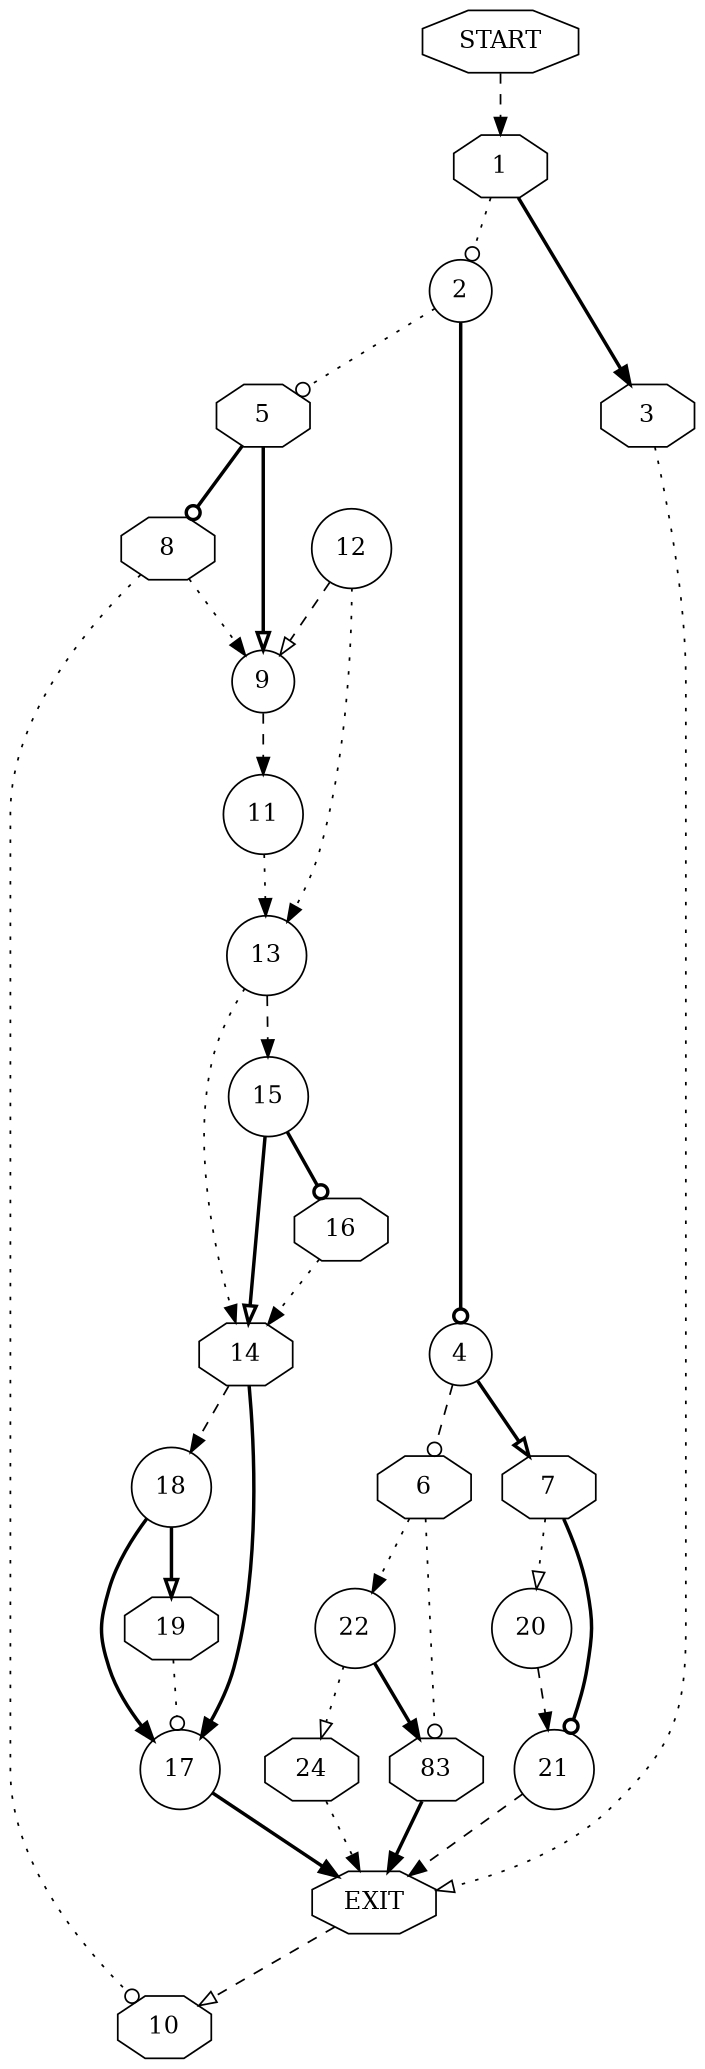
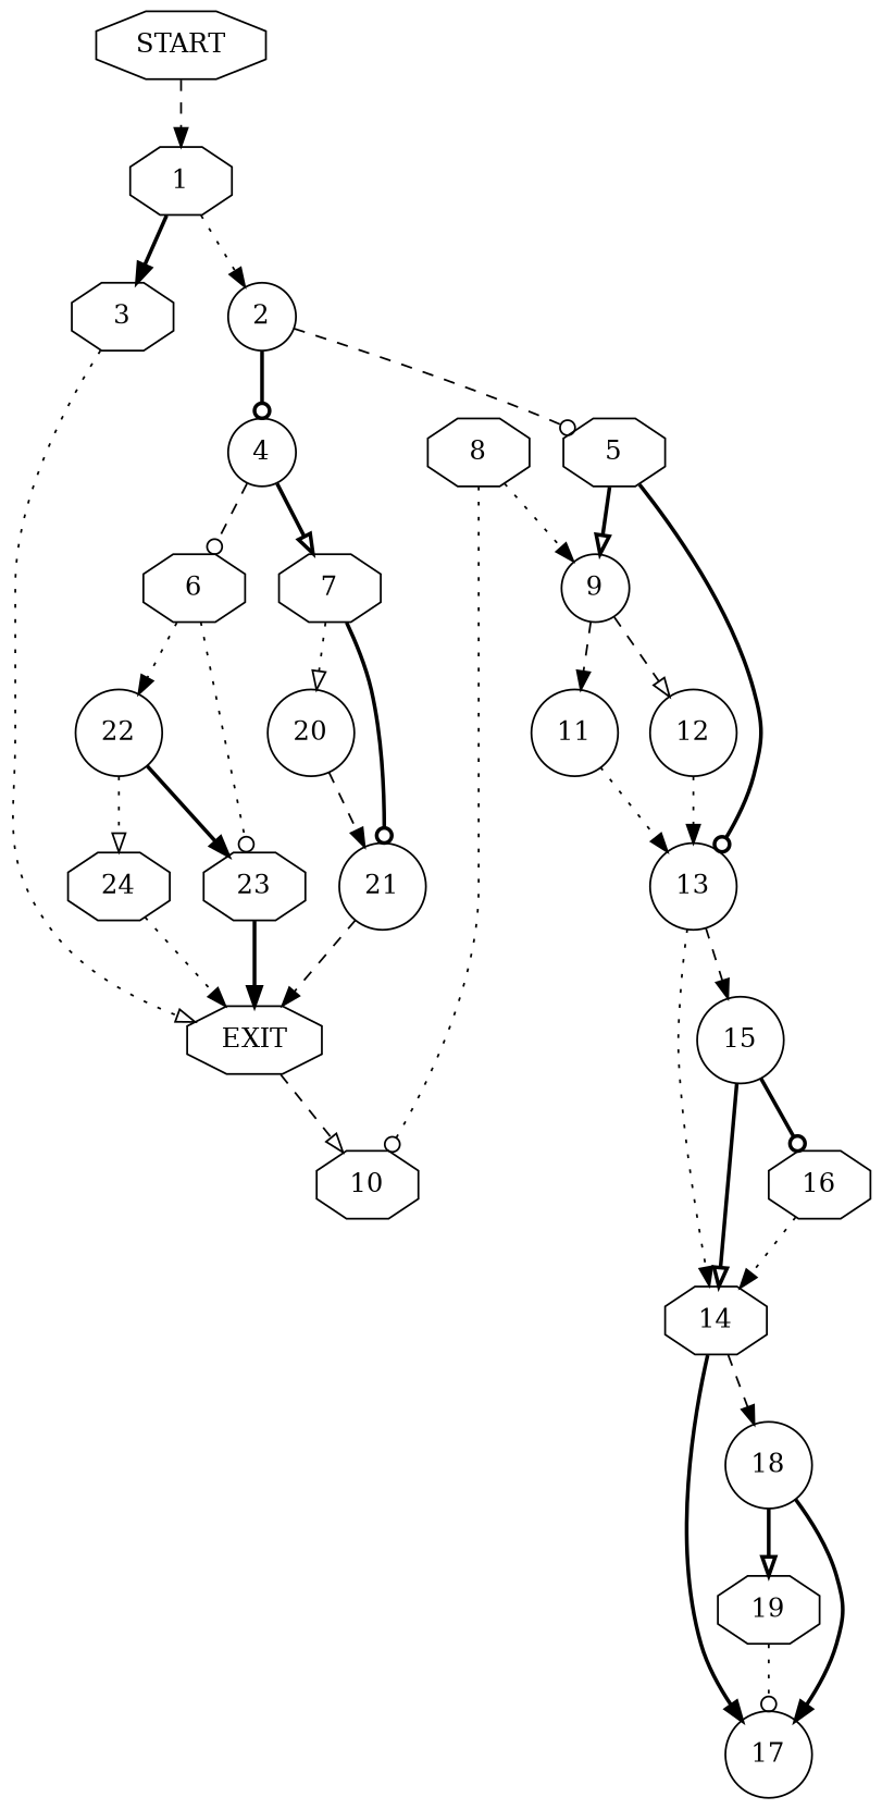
  digraph {
    node [shape=octagon]
    edge [arrowhead=normal style=dotted]
    n1 [label=START]
    1
    2 [shape=circle]
    3
    n5 [label=EXIT]
    10
    4 [shape=circle]
    5
    6
    7
    8
    9 [shape=circle]
    22 [shape=circle]
-   23 [label=83]
+   23
    20 [shape=circle]
    21 [shape=circle]
    11 [shape=circle]
    12 [shape=circle]
    24
    13 [shape=circle]
    14
    15 [shape=circle]
    17 [shape=circle]
    18 [shape=circle]
    16
    19
    n1 -> 1 [style=dashed]
-   1 -> 2 [arrowhead=odot]
+   1 -> 2
    1 -> 3 [style=bold]
    2 -> 4 [arrowhead=odot style=bold]
-   2 -> 5 [arrowhead=odot]
+   2 -> 5 [arrowhead=odot style=dashed]
    3 -> n5 [arrowhead=onormal]
    n5 -> 10 [arrowhead=onormal style=dashed]
    4 -> 6 [arrowhead=odot style=dashed]
    4 -> 7 [arrowhead=onormal style=bold]
-   5 -> 8 [arrowhead=odot style=bold]
+   5 -> 13 [arrowhead=odot style=bold]
    5 -> 9 [arrowhead=onormal style=bold]
    6 -> 22
    6 -> 23 [arrowhead=odot]
    7 -> 20 [arrowhead=onormal]
    7 -> 21 [arrowhead=odot style=bold]
    8 -> 10 [arrowhead=odot]
    8 -> 9
    9 -> 11 [style=dashed]
-   12 -> 9 [arrowhead=onormal style=dashed]
+   9 -> 12 [arrowhead=onormal style=dashed]
    22 -> 23 [style=bold]
    22 -> 24 [arrowhead=onormal]
    23 -> n5 [style=bold]
    20 -> 21 [style=dashed]
    21 -> n5 [style=dashed]
    11 -> 13
    12 -> 13
    24 -> n5
    13 -> 14
    13 -> 15 [style=dashed]
    14 -> 17 [style=bold]
    14 -> 18 [style=dashed]
    15 -> 14 [arrowhead=onormal style=bold]
    15 -> 16 [arrowhead=odot style=bold]
-   17 -> n5 [style=bold]
    18 -> 17 [style=bold]
    18 -> 19 [arrowhead=onormal style=bold]
    16 -> 14
    19 -> 17 [arrowhead=odot]
  }
